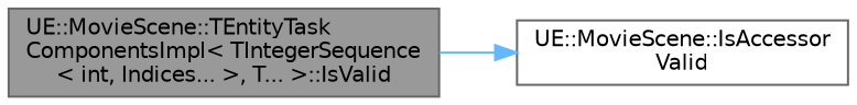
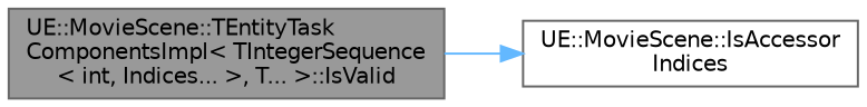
  digraph {
    rankdir=LR
    node [fontname=Helvetica fontsize=10 shape=box style=filled]
    n1 [color=gray40 fillcolor=grey60 fontcolor=black height=0.2 label="UE::MovieScene::TEntityTask\lComponentsImpl\< TIntegerSequence\l\< int, Indices... \>, T... \>::IsValid" width=0.4]
-   n2 [color=grey40 fillcolor=white height=0.2 label="UE::MovieScene::IsAccessor\lValid" width=0.4]
+   n2 [color=grey40 fillcolor=white height=0.2 label="UE::MovieScene::IsAccessor\lIndices" width=0.4]
    n1 -> n2 [color=steelblue1 fontname=Helvetica fontsize=10 labelfontname=Helvetica labelfontsize=10 style=solid]
  }
